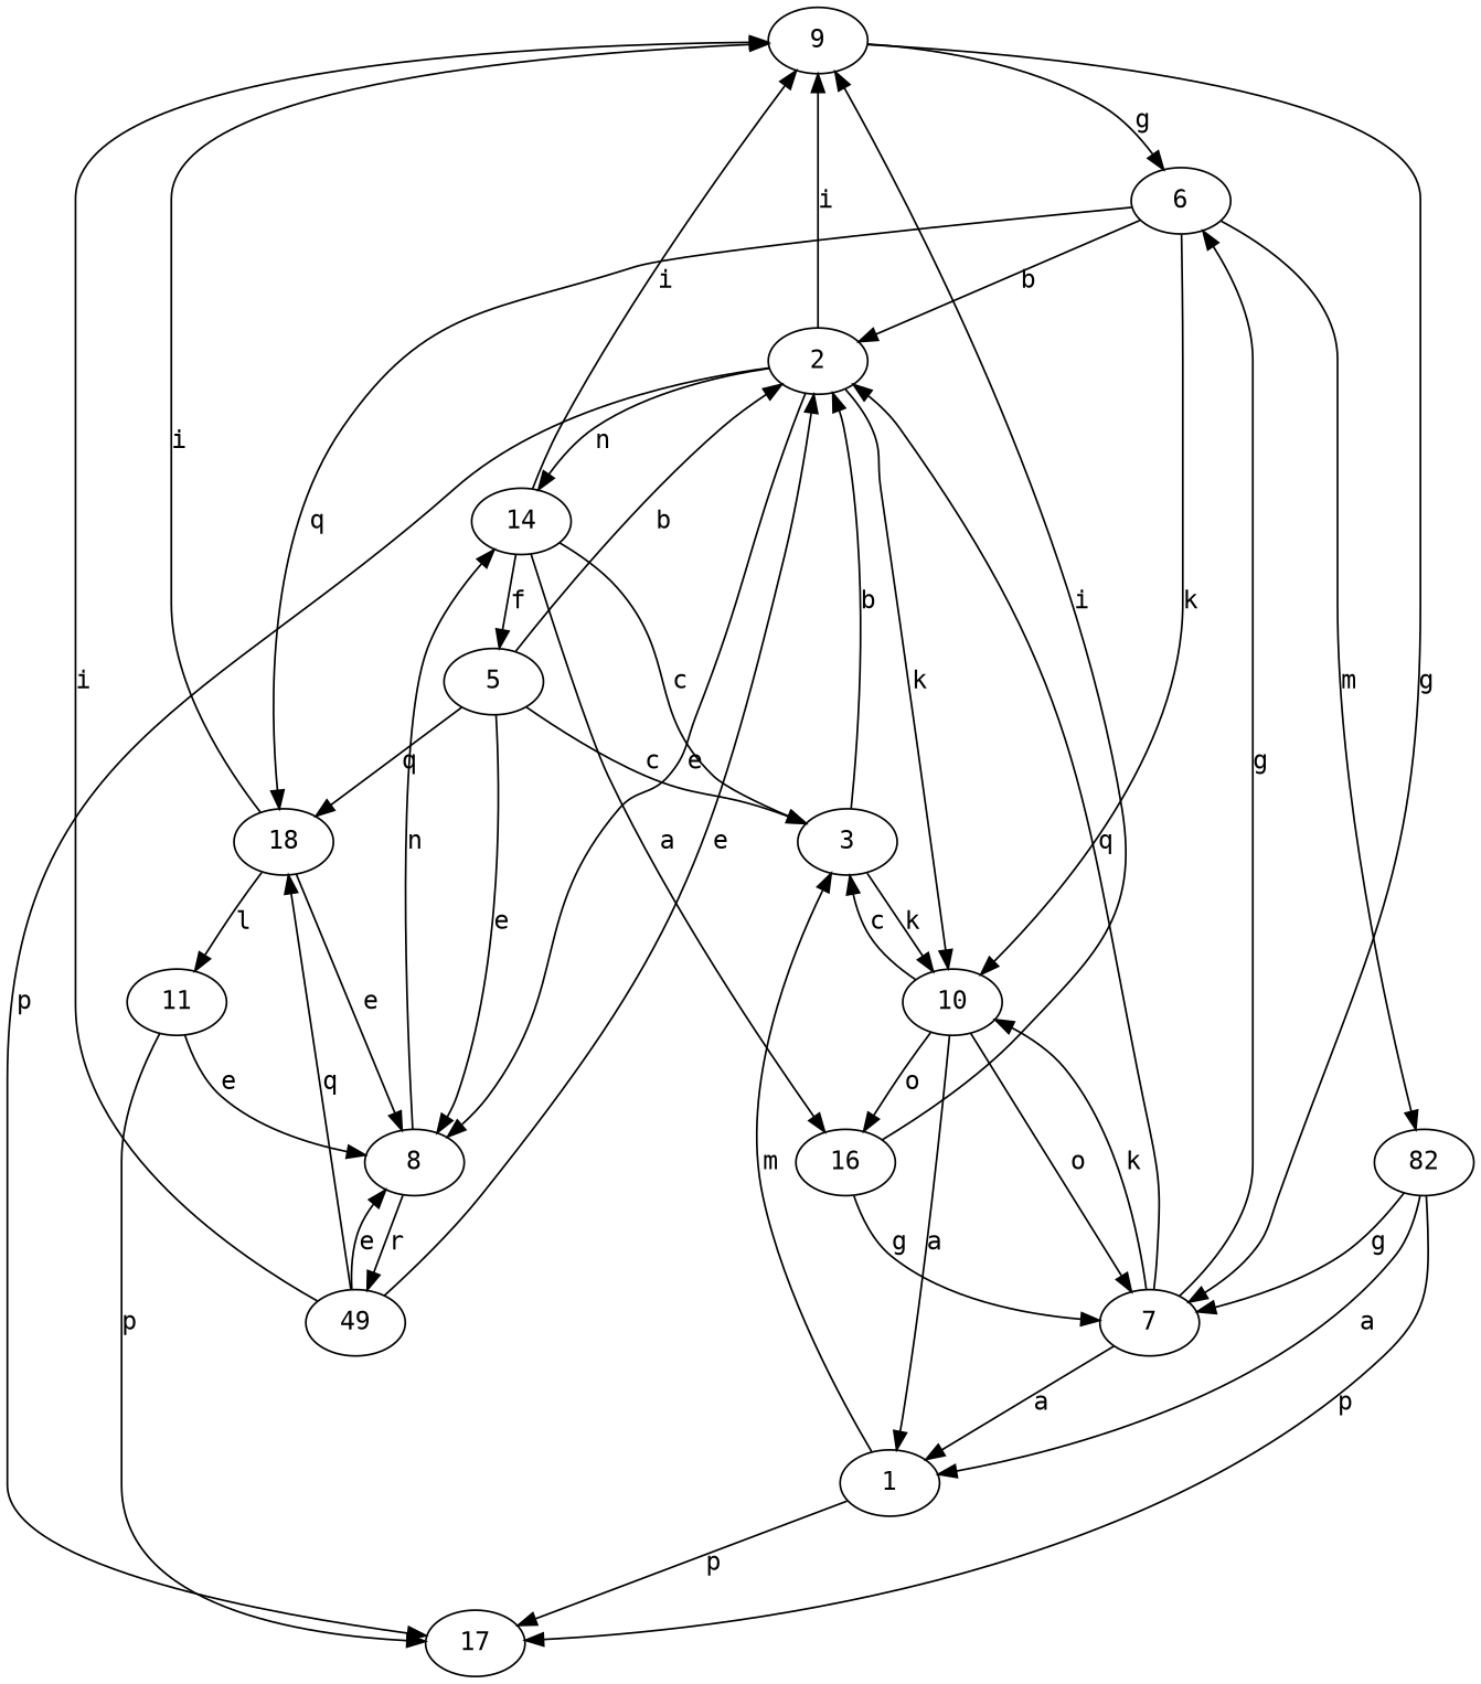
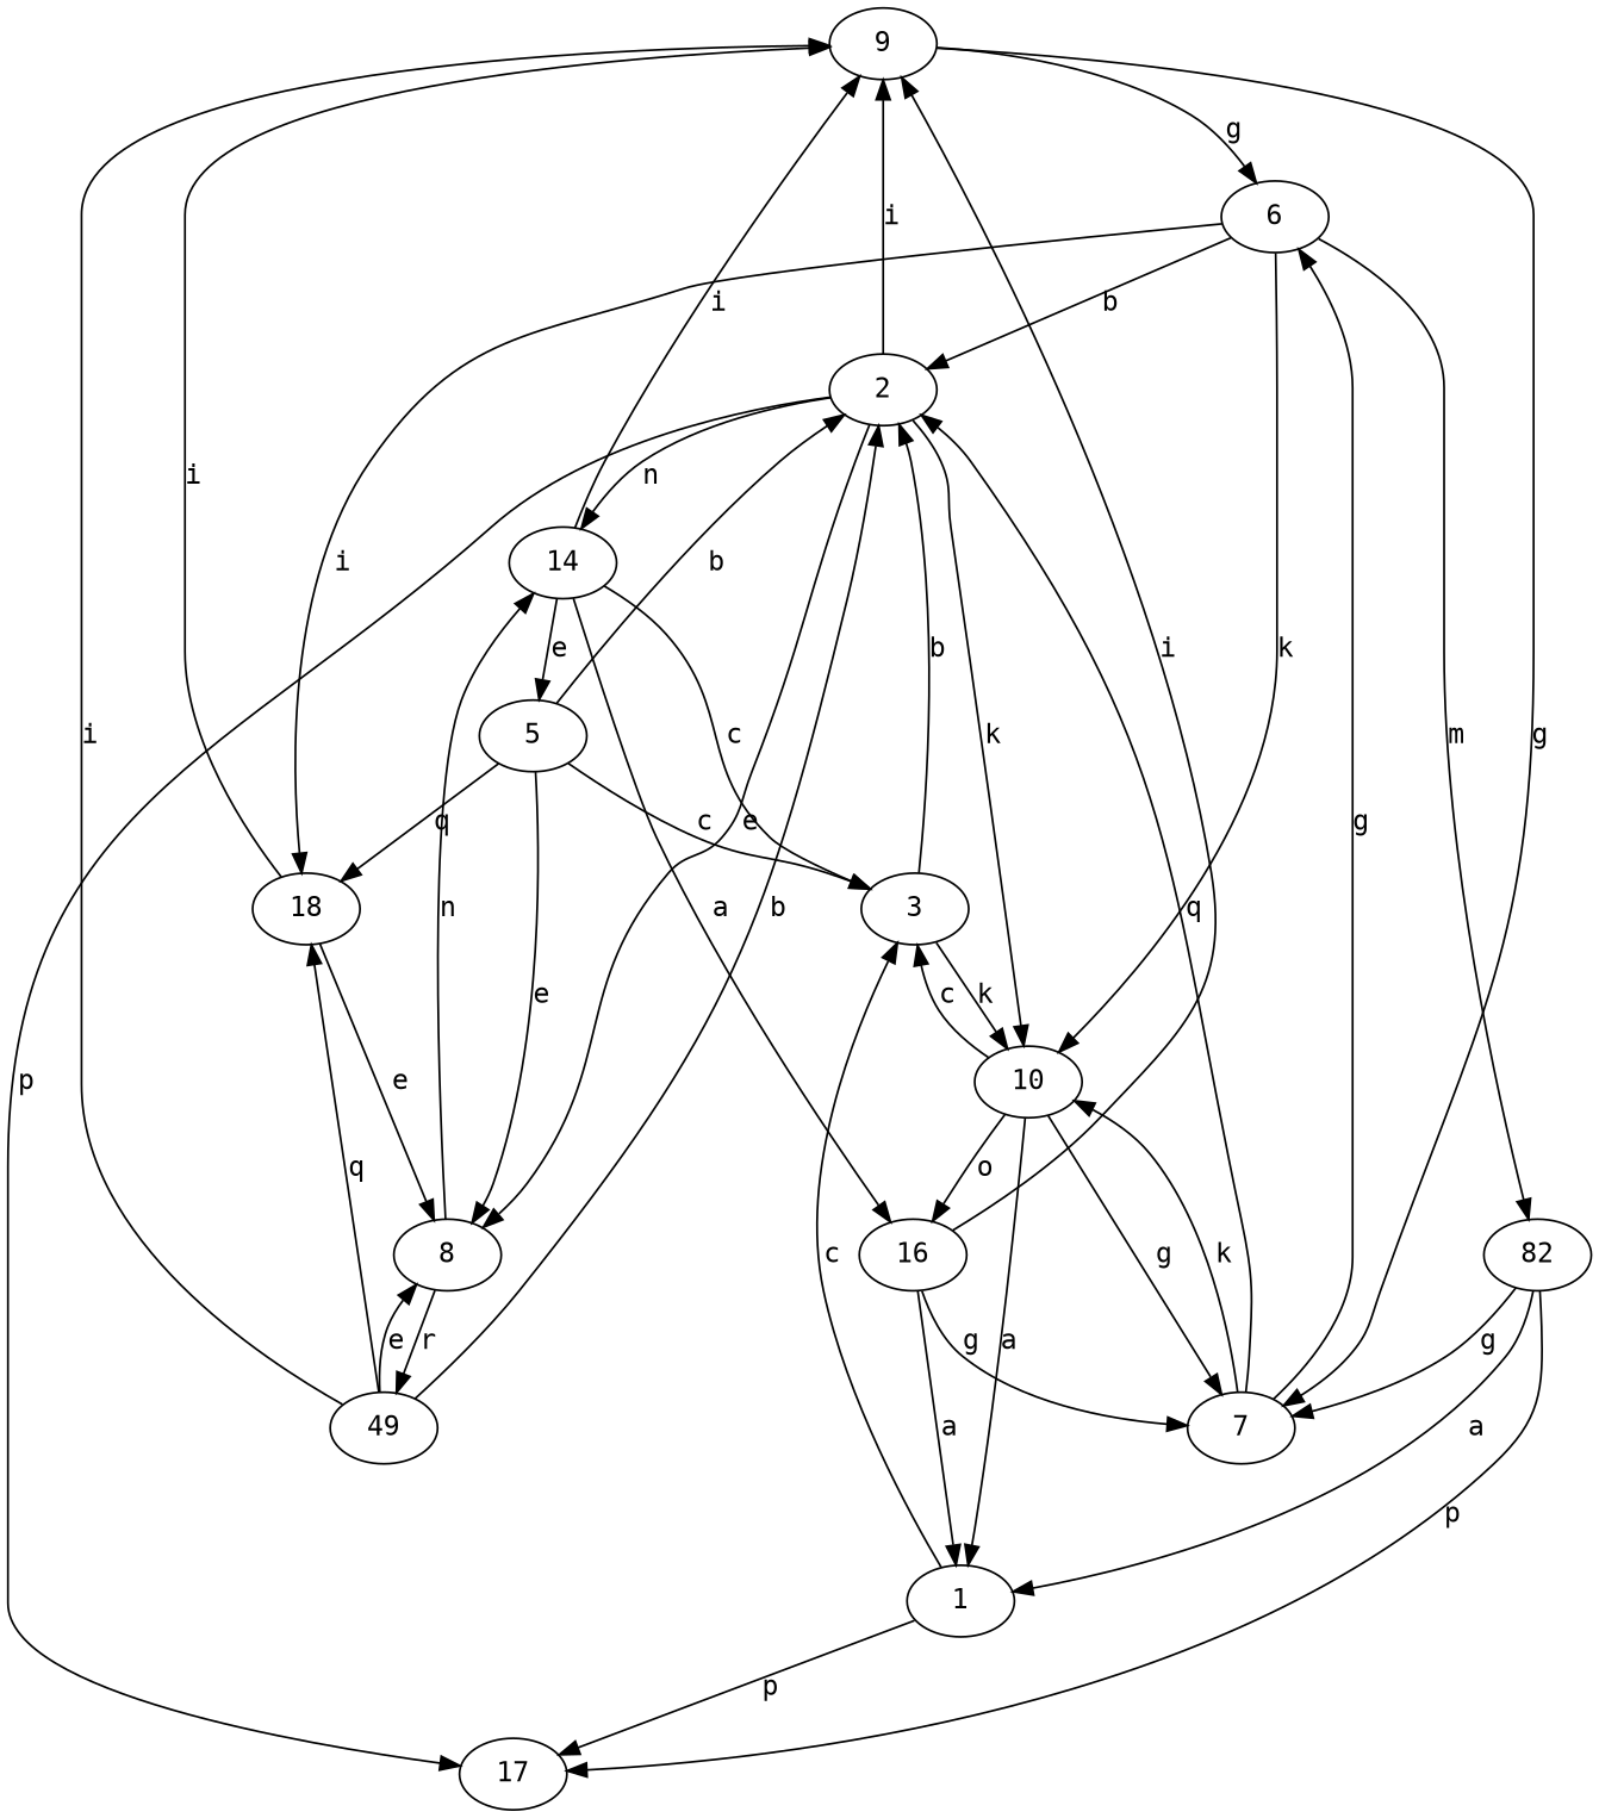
  strict digraph {
    fontname="DejaVu Sans Mono"
    node [fontname="DejaVu Sans Mono"]
    edge [fontname="DejaVu Sans Mono"]
    9
    6
    7
    16
    1
    3
    17
    2
    10
    n10 [label=8]
    14
    n12 [label=49]
    5
    18
-   11
    n16 [label=82]
    9 -> 6 [label=g]
    9 -> 7 [label=g]
    6 -> 2 [label=b]
    6 -> 10 [label=k]
-   6 -> 18 [label=q]
+   6 -> 18 [label=i]
    6 -> n16 [label=m]
    7 -> 6 [label=g]
-   7 -> 1 [label=a]
+   16 -> 1 [label=a]
    7 -> 2 [label=q]
    7 -> 10 [label=k]
    16 -> 9 [label=i]
    16 -> 7 [label=g]
-   1 -> 3 [label=m]
+   1 -> 3 [label=c]
    1 -> 17 [label=p]
    3 -> 2 [label=b]
    3 -> 10 [label=k]
    2 -> 9 [label=i]
    2 -> 17 [label=p]
    2 -> 10 [label=k]
    2 -> n10 [label=e]
    2 -> 14 [label=n]
-   10 -> 7 [label=o]
+   10 -> 7 [label=g]
    10 -> 16 [label=o]
    10 -> 1 [label=a]
    10 -> 3 [label=c]
    n10 -> 14 [label=n]
    n10 -> n12 [label=r]
    14 -> 9 [label=i]
    14 -> 16 [label=a]
    14 -> 3 [label=c]
-   14 -> 5 [label=f]
+   14 -> 5 [label=e]
    n12 -> 9 [label=i]
-   n12 -> 2 [label=e]
+   n12 -> 2 [label=b]
    n12 -> n10 [label=e]
    n12 -> 18 [label=q]
    5 -> 3 [label=c]
    5 -> 2 [label=b]
    5 -> n10 [label=e]
    5 -> 18 [label=q]
    18 -> 9 [label=i]
    18 -> n10 [label=e]
-   18 -> 11 [label=l]
-   11 -> 17 [label=p]
-   11 -> n10 [label=e]
    n16 -> 7 [label=g]
    n16 -> 1 [label=a]
    n16 -> 17 [label=p]
  }
